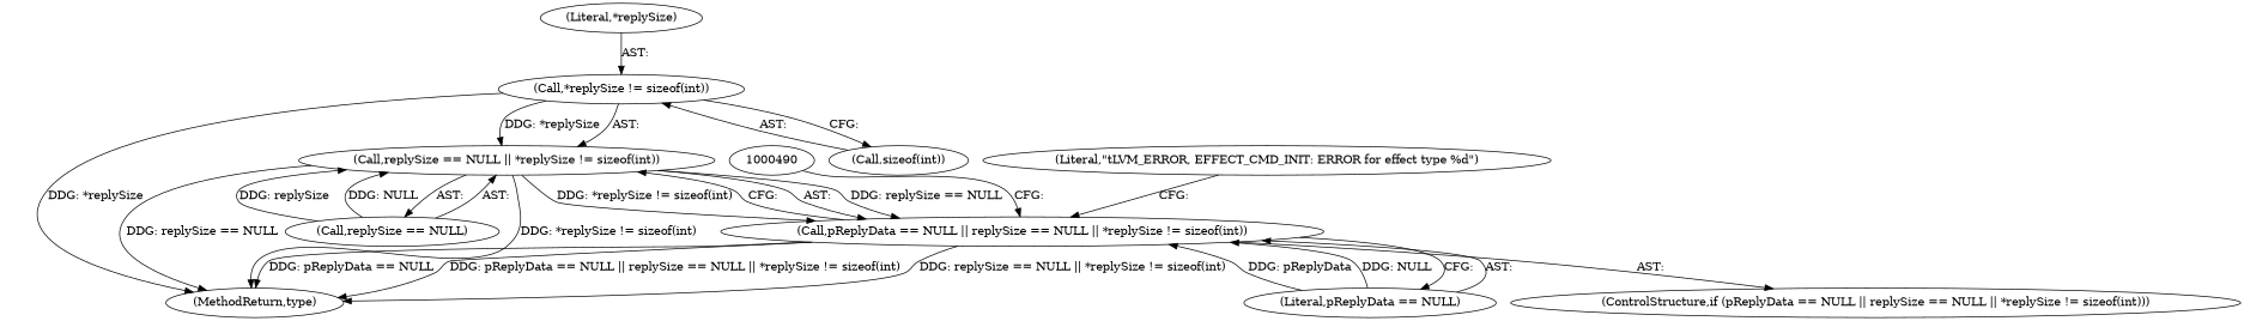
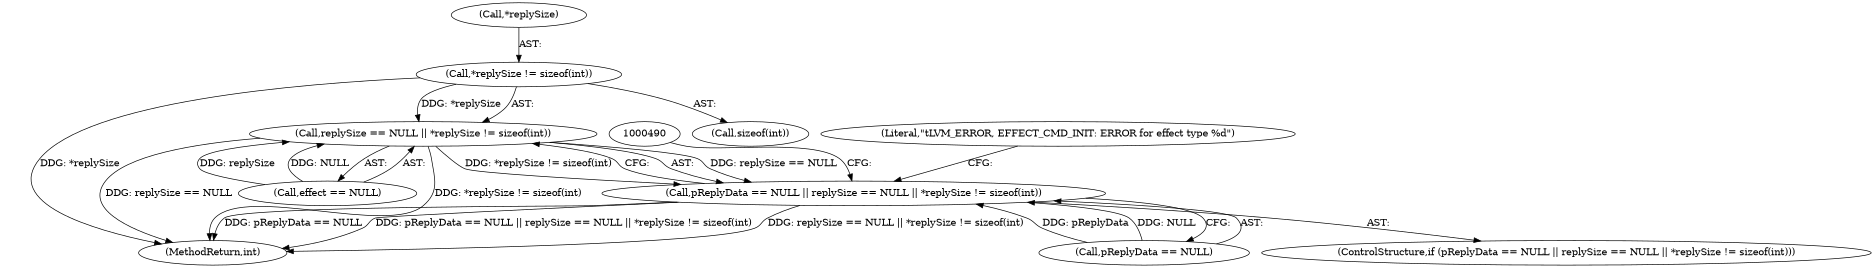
  digraph {
    n1 [label="(Call,*replySize != sizeof(int))"]
    n2 [label="(Call,replySize == NULL || *replySize != sizeof(int))"]
    n3 [label="(Call,sizeof(int))"]
-   n4 [label="(MethodReturn,type)"]
+   n4 [label="(MethodReturn,int)"]
    n5 [label="(Call,pReplyData == NULL || replySize == NULL || *replySize != sizeof(int))"]
-   n6 [label="(Call,replySize == NULL)"]
-   n7 [label="(Literal,pReplyData == NULL)"]
+   n6 [label="(Call,effect == NULL)"]
+   n7 [label="(Call,pReplyData == NULL)"]
    n8 [label="(ControlStructure,if (pReplyData == NULL || replySize == NULL || *replySize != sizeof(int)))"]
    n9 [label="(Literal,\"\tLVM_ERROR, EFFECT_CMD_INIT: ERROR for effect type %d\")"]
-   n10 [label="(Literal,*replySize)"]
+   n10 [label="(Call,*replySize)"]
    n11 [label=1000490]
    n1 -> n2 [label="AST: "]
    n1 -> n2 [label="DDG: *replySize"]
-   n1 -> n3 [label="CFG: "]
+   n1 -> n3 [label="AST: "]
    n1 -> n4 [label="DDG: *replySize"]
    n2 -> n4 [label="DDG: *replySize != sizeof(int)"]
    n2 -> n4 [label="DDG: replySize == NULL"]
    n2 -> n5 [label="AST: "]
    n2 -> n5 [label="DDG: replySize == NULL"]
    n2 -> n5 [label="DDG: *replySize != sizeof(int)"]
    n2 -> n6 [label="AST: "]
-   n3 -> n1 [label="AST: "]
    n5 -> n2 [label="CFG: "]
    n5 -> n4 [label="DDG: replySize == NULL || *replySize != sizeof(int)"]
    n5 -> n4 [label="DDG: pReplyData == NULL"]
    n5 -> n4 [label="DDG: pReplyData == NULL || replySize == NULL || *replySize != sizeof(int)"]
    n5 -> n7 [label="CFG: "]
    n5 -> n8 [label="AST: "]
    n6 -> n2 [label="AST: "]
    n6 -> n2 [label="DDG: replySize"]
    n6 -> n2 [label="DDG: NULL"]
    n7 -> n5 [label="AST: "]
    n7 -> n5 [label="DDG: pReplyData"]
    n7 -> n5 [label="DDG: NULL"]
    n9 -> n5 [label="CFG: "]
    n10 -> n1 [label="AST: "]
    n11 -> n5 [label="CFG: "]
  }
